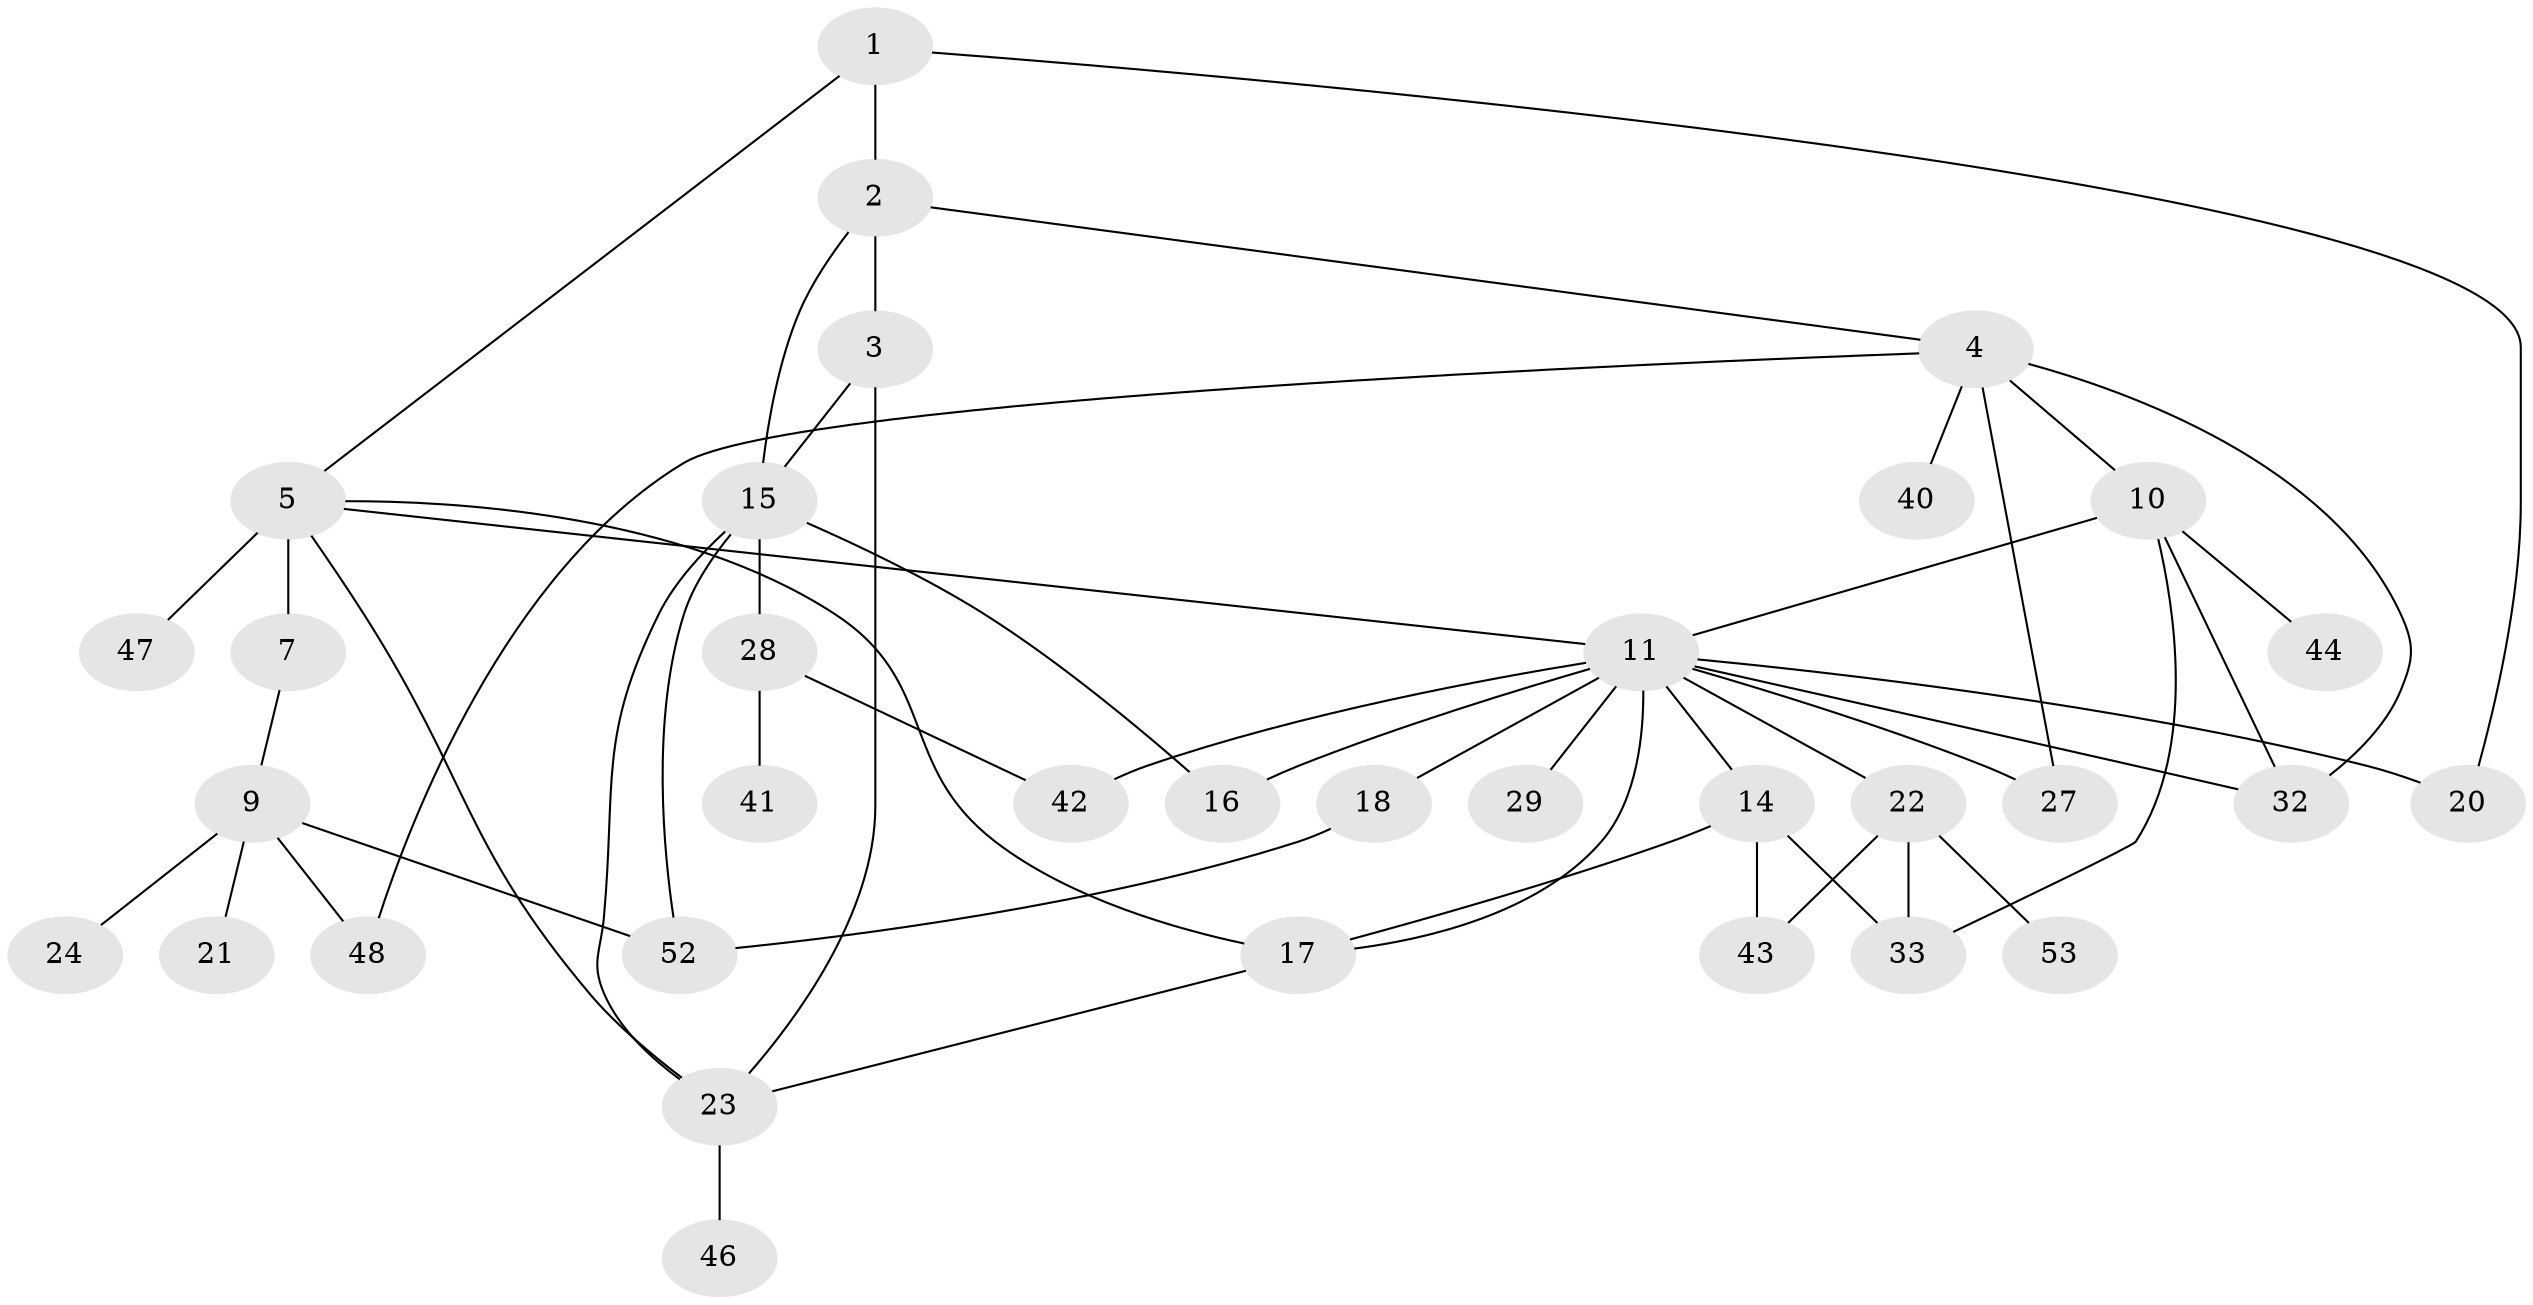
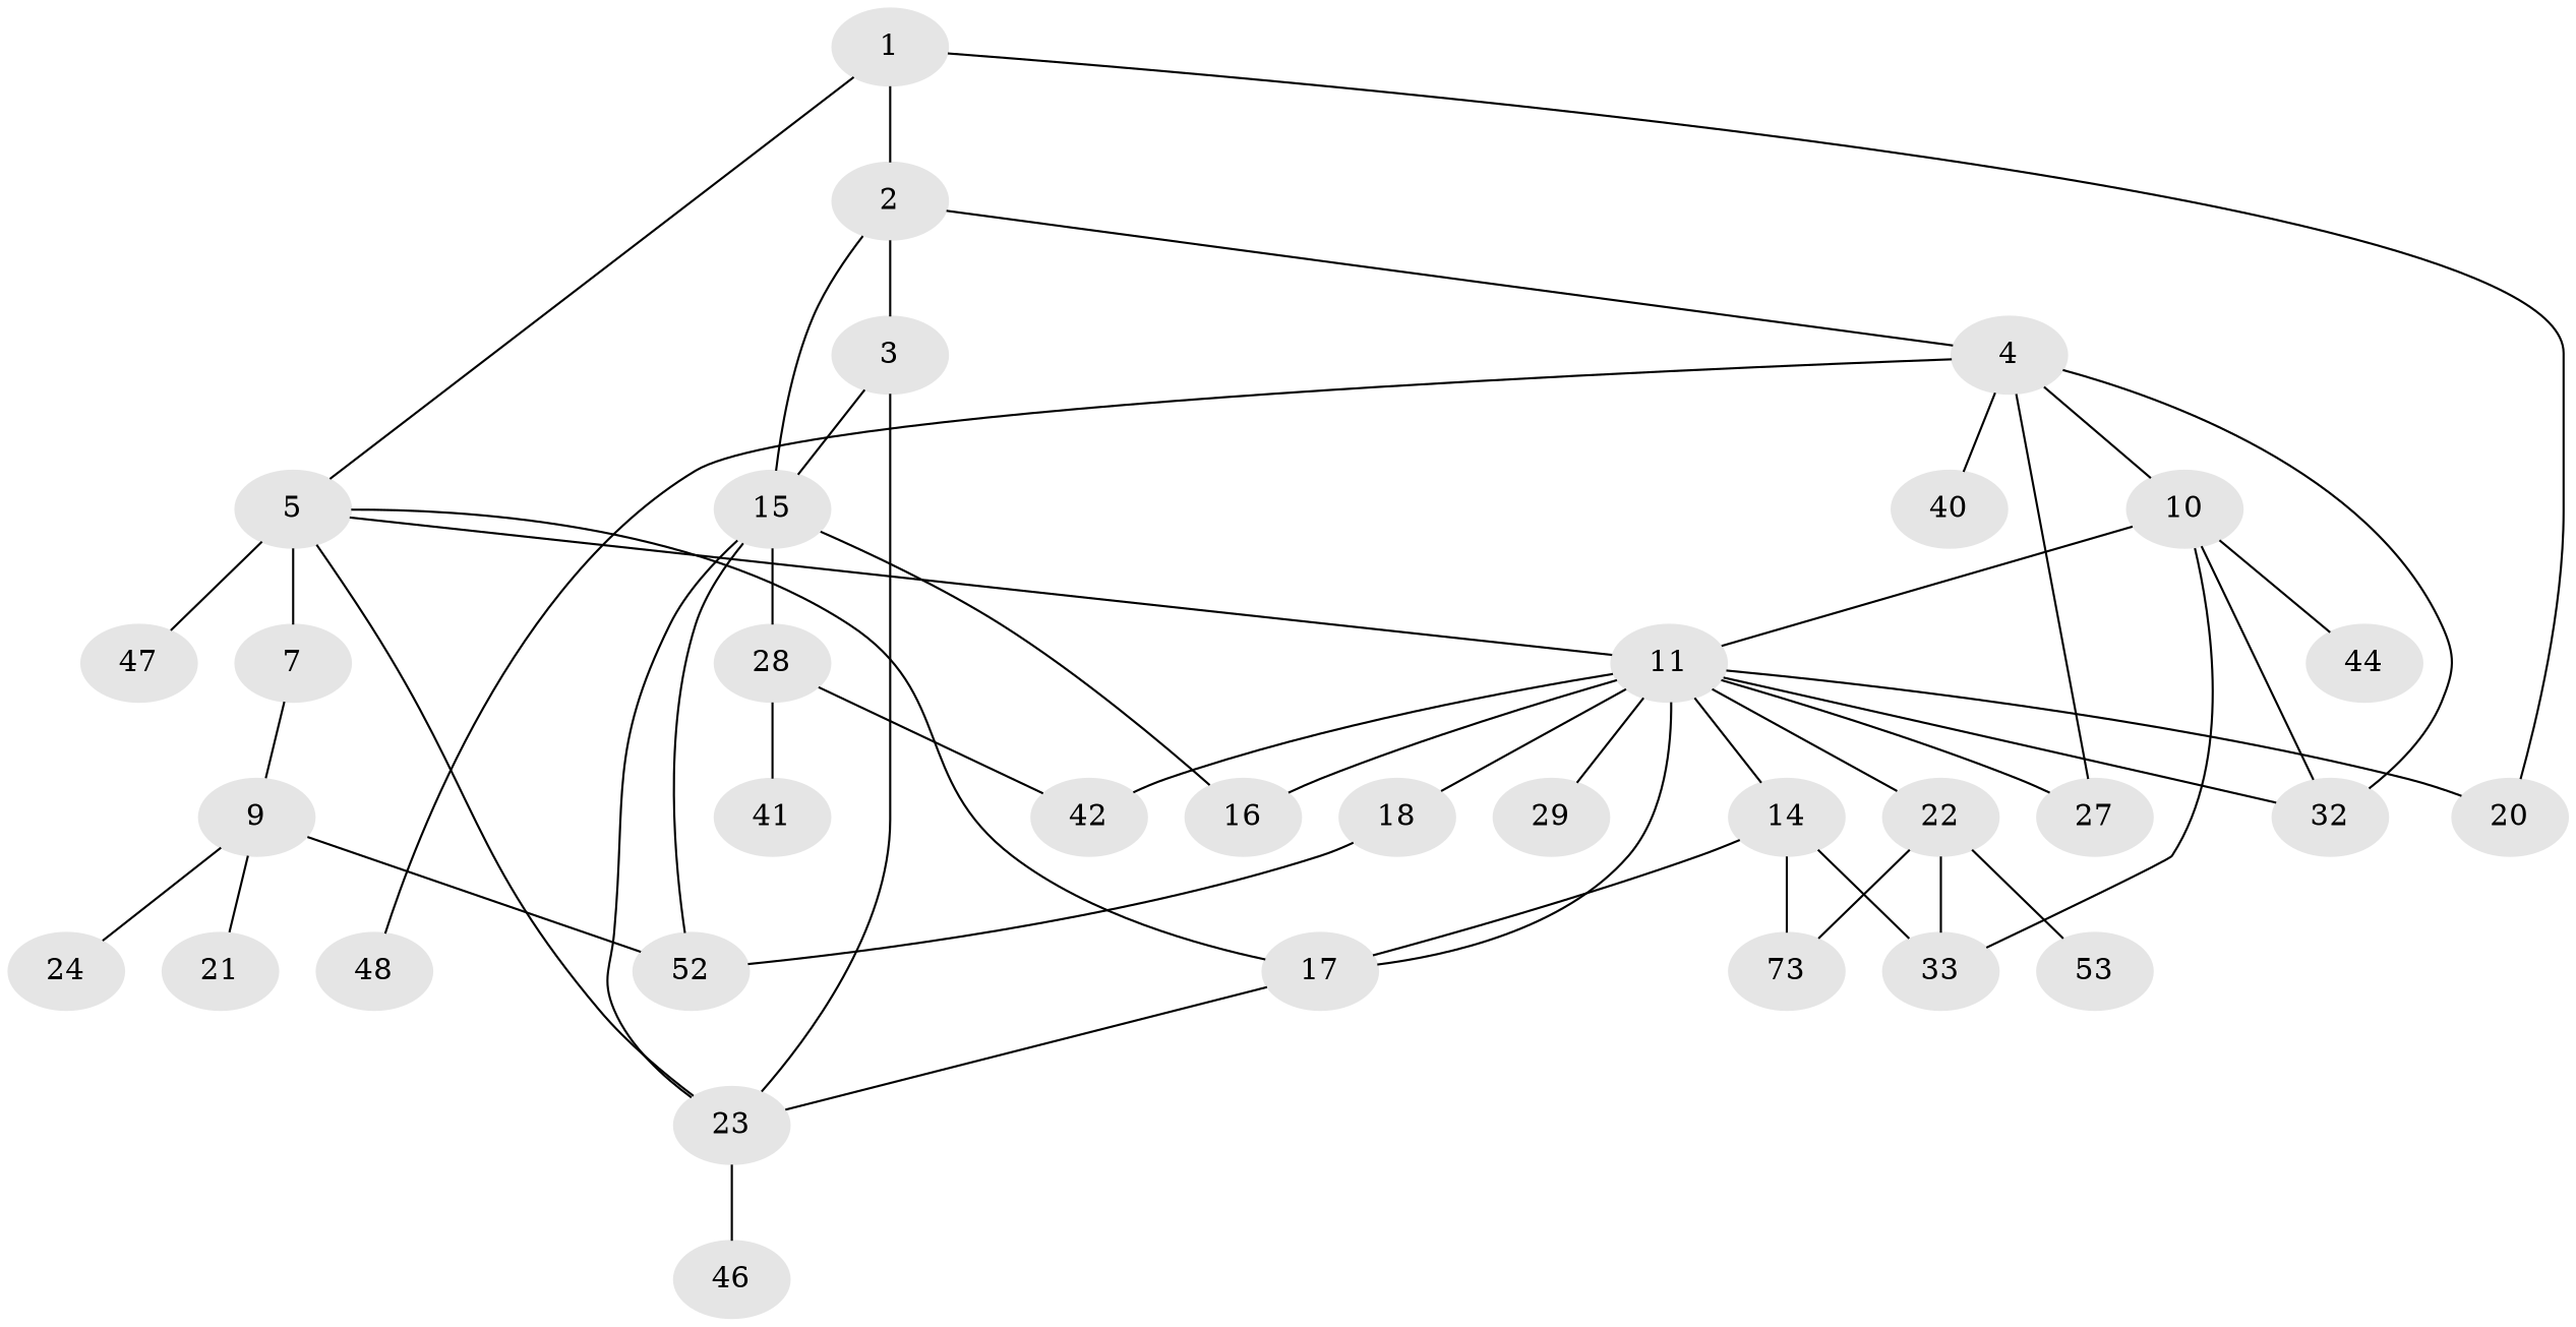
  graph {
    node [color=gray90 style=filled]
    1 [super="+26"]
    2 [super="+30"]
    5 [super="+8"]
    20 [super="+51"]
    3 [super="+37"]
    4 [super="+6"]
    15
    23 [super="+35"]
    7 [super="+36"]
    11 [super="+12"]
    17 [super="+49"]
    47
    10 [super="+13"]
    27 [super="+45"]
    32
    40
    48
    16 [super="+50"]
    28 [super="+31"]
    52 [super="+54"]
    46
    33 [super="+39"]
    44
    9 [super="+19"]
    14 [super="+34"]
    18
    22 [super="+38"]
    29
    42 [super="+55"]
    24 [super="+25"]
    21
-   43
+   43 [label=73]
    53
    41
    1 -- 2
    1 -- 5
    1 -- 20
    2 -- 3
    2 -- 4
    2 -- 15
    5 -- 23
    5 -- 7
    5 -- 11
    5 -- 17
    5 -- 47
    3 -- 15
    3 -- 23
    4 -- 10
    4 -- 27
    4 -- 32
    4 -- 40
    4 -- 48
    15 -- 23
    15 -- 16
    15 -- 28
    15 -- 52
    23 -- 46
    7 -- 9
    11 -- 20
    11 -- 17
    11 -- 27
    11 -- 32
    11 -- 16
    11 -- 14
    11 -- 18
    11 -- 22
    11 -- 29
    11 -- 42 [weight=2]
    17 -- 23
    10 -- 11
    10 -- 32
    10 -- 33
    10 -- 44
    28 -- 42
    28 -- 41
-   9 -- 48
    9 -- 52
    9 -- 24
    9 -- 21 [weight=2]
    14 -- 17
    14 -- 33
    14 -- 43
    18 -- 52
    22 -- 33
    22 -- 43
    22 -- 53
  }
